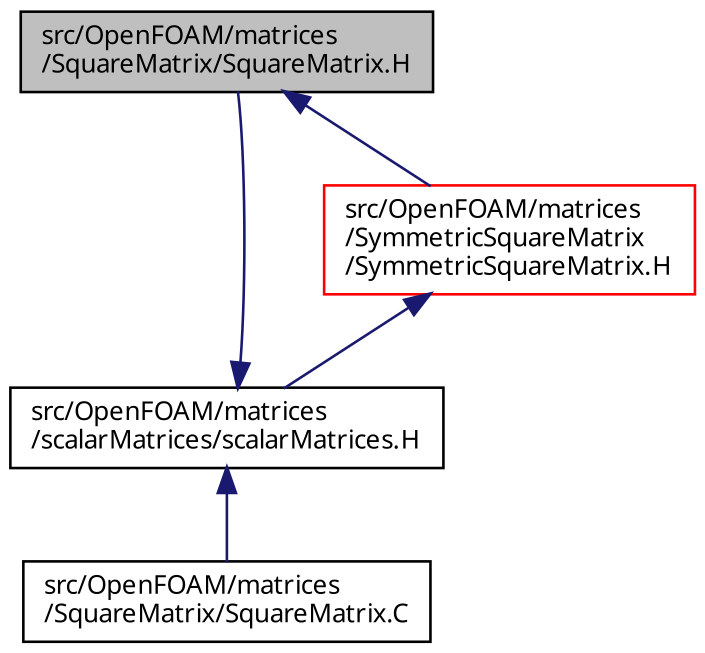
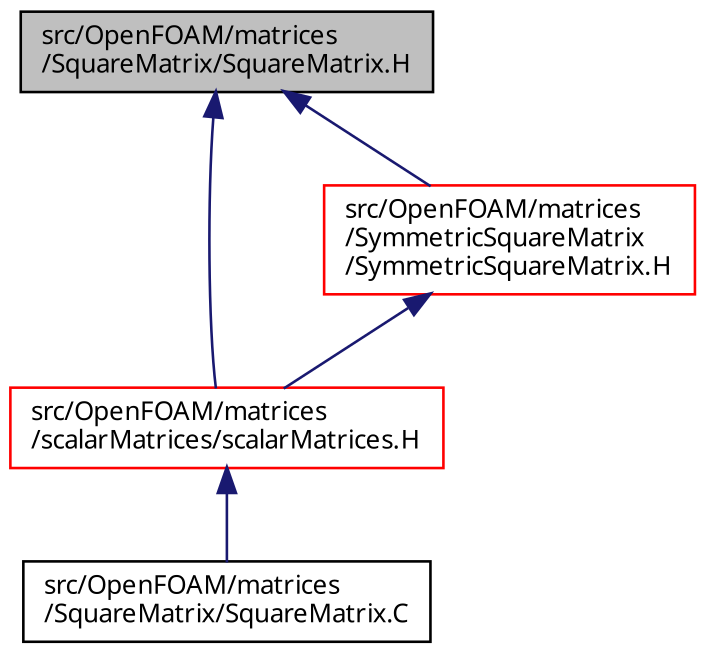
  digraph {
    fontname="Noto Sans"
    node [color=black fontname="Noto Sans" fontsize=10 shape=record]
    edge [color=midnightblue dir=back fontname="Noto Sans" fontsize=10 labelfontname=FreeSans labelfontsize=10 style=solid]
    n1 [fillcolor=grey75 fontcolor=black height=0.2 label="src/OpenFOAM/matrices\l/SquareMatrix/SquareMatrix.H" style=filled width=0.4]
-   n2 [height=0.2 label="src/OpenFOAM/matrices\l/scalarMatrices/scalarMatrices.H" width=0.4]
+   n2 [color=red height=0.2 label="src/OpenFOAM/matrices\l/scalarMatrices/scalarMatrices.H" width=0.4]
    n3 [color=red height=0.2 label="src/OpenFOAM/matrices\l/SymmetricSquareMatrix\l/SymmetricSquareMatrix.H" width=0.4]
    n4 [height=0.2 label="src/OpenFOAM/matrices\l/SquareMatrix/SquareMatrix.C" width=0.4]
-   n2 -> n1
+   n1 -> n2
    n1 -> n3
    n2 -> n4
    n3 -> n2
  }
